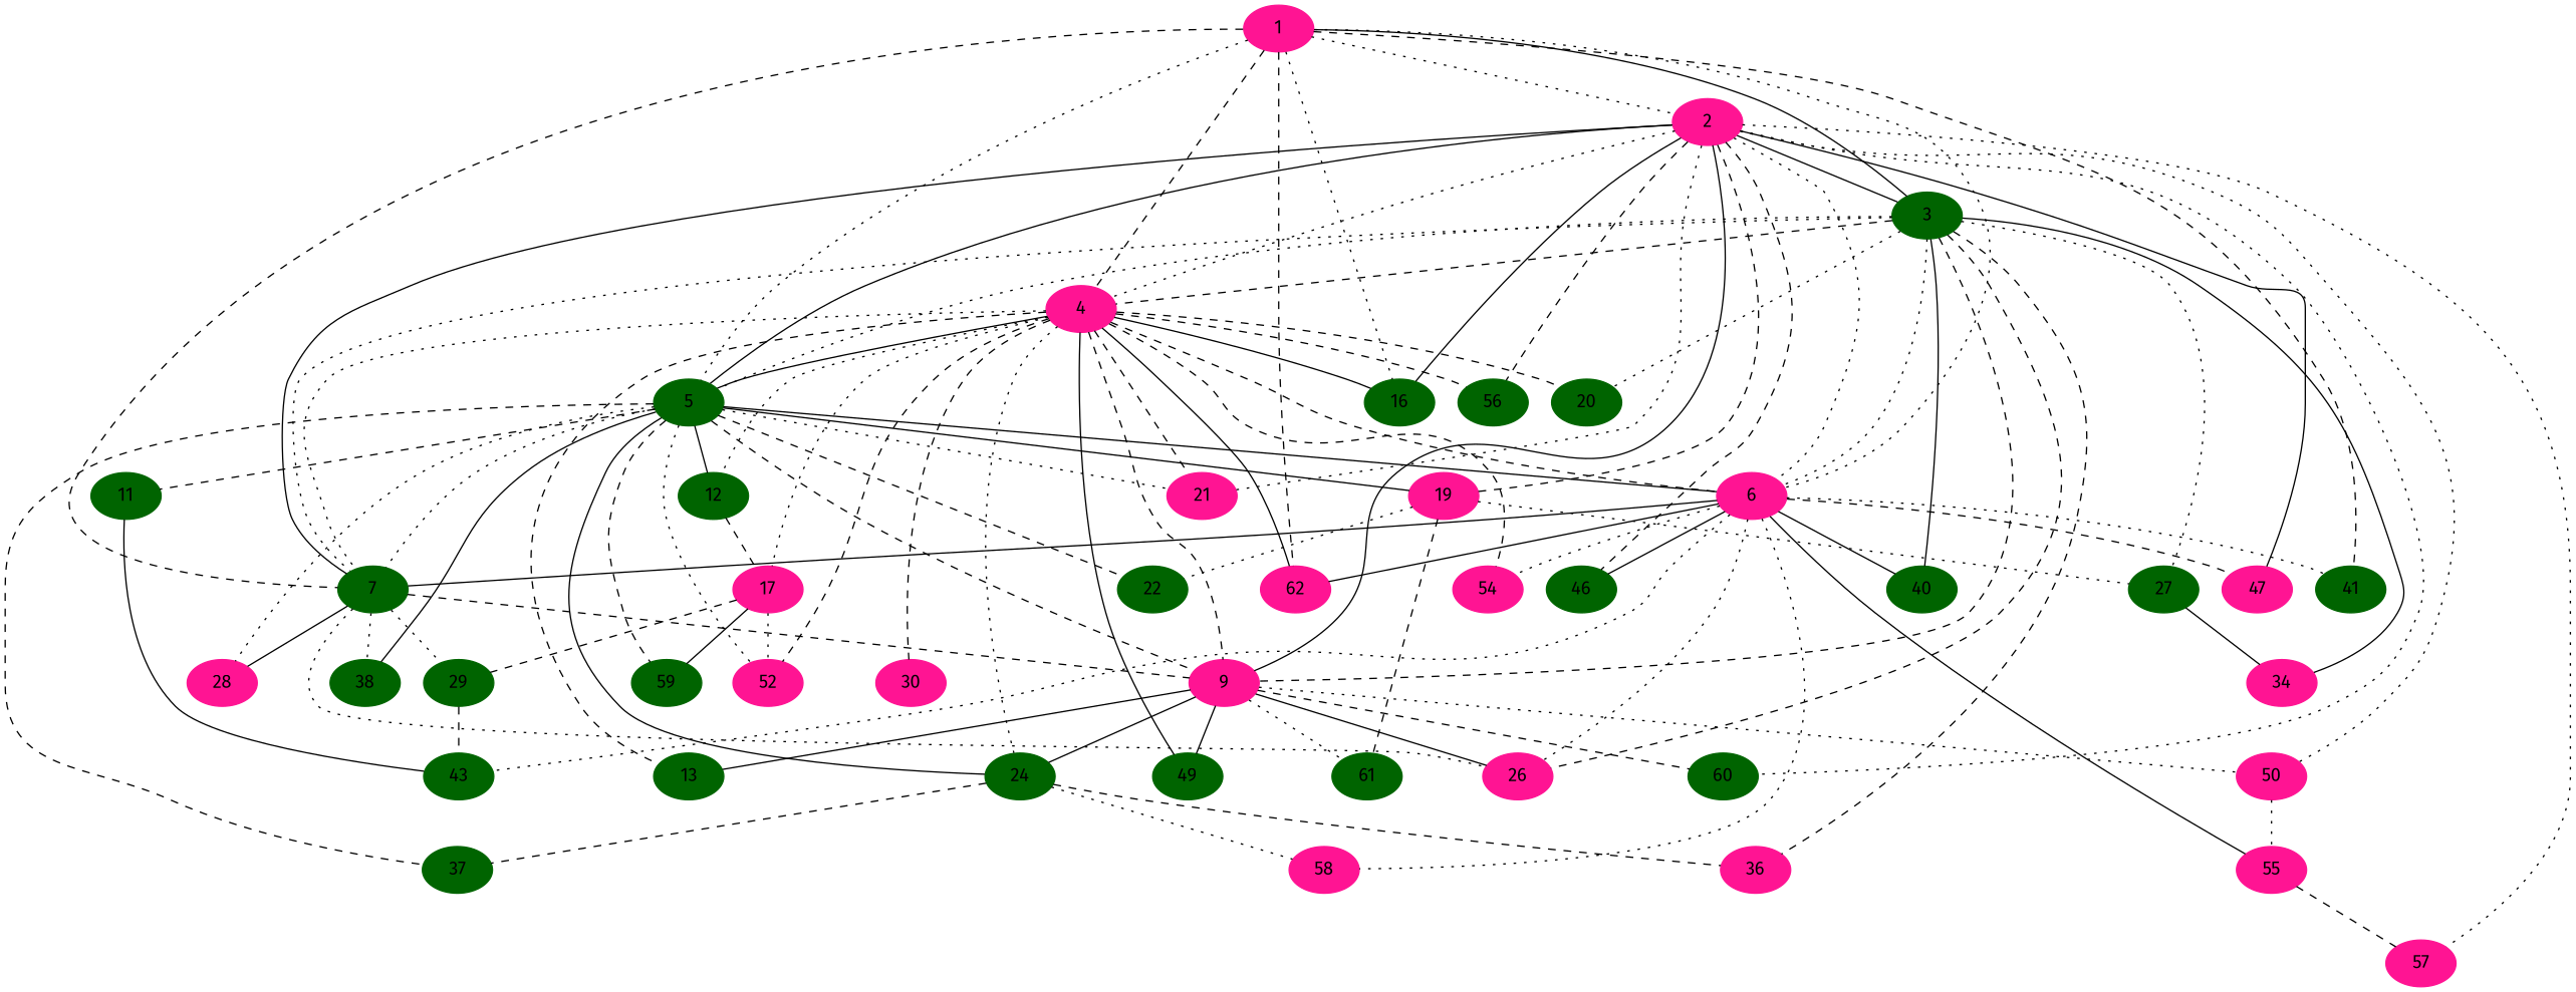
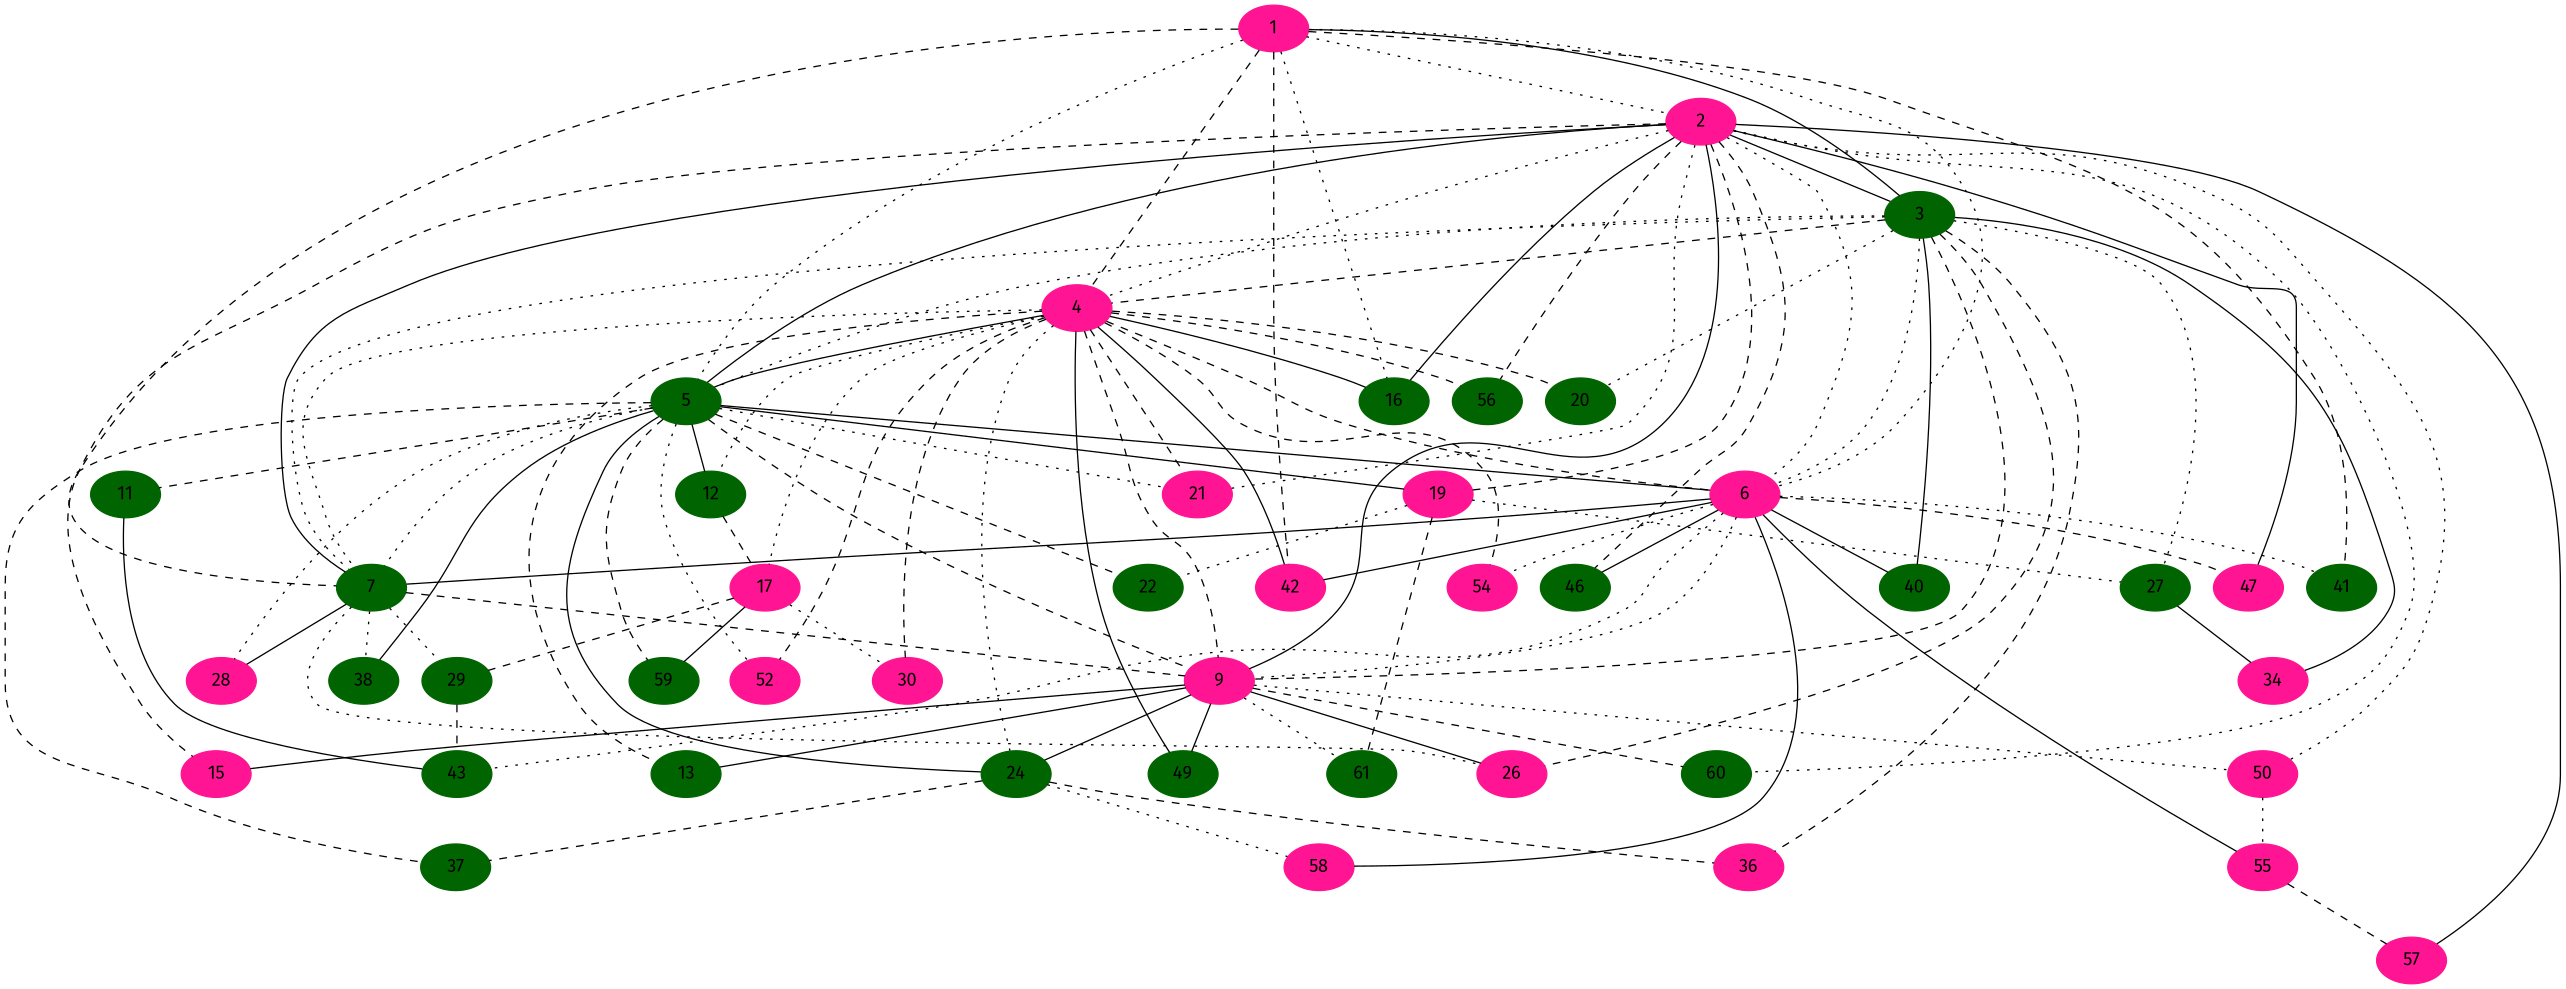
  graph {
    fontname="Fira Sans"
    node [color=darkgreen fontname="Fira Sans" style=filled]
    edge [fontname="Fira Sans" style=dotted]
    2 [color=deeppink super="+32"]
    3 [super="+14"]
    4 [color=deeppink super="+8"]
    5 [super="+10"]
    6 [color=deeppink super="+18"]
    7 [super="+23"]
    9 [color=deeppink super="+35"]
    16 [super="+62"]
+   15 [color=deeppink]
    19 [color=deeppink super="+25"]
    21 [color=deeppink super="+45"]
    46
    47 [color=deeppink]
    50 [color=deeppink]
    56
    57 [color=deeppink]
    60
    1 [color=deeppink]
    41
-   42 [color=deeppink super="+51" label=62]
+   42 [color=deeppink super="+51"]
    20
    26 [color=deeppink super="+53"]
    27
    34 [color=deeppink]
    36 [color=deeppink]
    40
    12
    13
    17 [color=deeppink super="+48"]
    24 [super="+39"]
    30 [color=deeppink super="+33"]
    49
    52 [color=deeppink]
    54 [color=deeppink]
    11 [super="+44"]
    22 [super="+31"]
    28 [color=deeppink]
    37
    38
    59
    43
    55 [color=deeppink]
    58 [color=deeppink]
    29
    61
    2 -- 3 [style=solid]
    2 -- 4 [weight=2]
    2 -- 5 [style=solid weight=2]
    2 -- 6
    2 -- 7 [style=solid]
    2 -- 9 [style=solid weight=2]
    2 -- 16 [style=solid]
+   2 -- 15 [style=dashed]
    2 -- 19 [style=dashed weight=2]
    2 -- 21
    2 -- 46 [style=dashed]
    2 -- 47 [style=solid]
    2 -- 50
    2 -- 56 [style=dashed]
-   2 -- 57
+   2 -- 57 [style=solid]
    2 -- 60
    3 -- 4 [style=dashed weight=2]
    3 -- 5 [weight=3]
    3 -- 6
    3 -- 7
    3 -- 9 [style=dashed]
    3 -- 20
    3 -- 26 [style=dashed]
    3 -- 27
    3 -- 34 [style=solid]
    3 -- 36 [style=dashed]
    3 -- 40 [style=solid]
    4 -- 5 [style=solid weight=4]
    4 -- 6 [style=dashed weight=3]
    4 -- 7 [weight=2]
    4 -- 9 [style=dashed weight=2]
    4 -- 16 [style=solid]
    4 -- 21 [style=dashed]
    4 -- 56 [style=dashed]
    4 -- 42 [style=solid]
    4 -- 20 [style=dashed]
    4 -- 12
    4 -- 13 [style=dashed]
    4 -- 17 [weight=2]
    4 -- 24
    4 -- 30 [style=dashed weight=2]
    4 -- 49 [style=solid]
    4 -- 52 [style=dashed]
    4 -- 54 [style=dashed]
    5 -- 6 [style=solid weight=2]
    5 -- 7 [weight=3]
    5 -- 9 [style=dashed weight=2]
    5 -- 19 [style=solid]
    5 -- 21
    5 -- 12 [style=solid]
    5 -- 24 [style=solid]
    5 -- 52
    5 -- 11 [style=dashed]
    5 -- 22 [style=dashed weight=2]
    5 -- 28
    5 -- 37 [style=dashed]
    5 -- 38 [style=solid]
    5 -- 59 [style=dashed]
    6 -- 7 [style=solid]
-   6 -- 26
+   6 -- 9
    6 -- 46 [style=solid]
    6 -- 47 [style=dashed]
    6 -- 41
    6 -- 42 [style=solid]
    6 -- 40 [style=solid]
    6 -- 54
    6 -- 43
    6 -- 55 [style=solid]
-   6 -- 58
+   6 -- 58 [style=solid]
    7 -- 9 [style=dashed]
    7 -- 26
    7 -- 28 [style=solid]
    7 -- 38
    7 -- 29
+   9 -- 15 [style=solid]
    9 -- 50
    9 -- 60 [style=dashed]
    9 -- 26 [style=solid]
    9 -- 13 [style=solid]
    9 -- 24 [style=solid]
    9 -- 49 [style=solid]
    9 -- 61
    19 -- 27
    19 -- 22
    19 -- 61 [style=dashed]
    50 -- 55
    1 -- 2
    1 -- 3 [style=solid]
    1 -- 4 [style=dashed weight=2]
    1 -- 5 [weight=2]
    1 -- 6
    1 -- 7 [style=dashed]
    1 -- 16
    1 -- 41 [style=dashed]
    1 -- 42 [style=dashed]
    27 -- 34 [style=solid]
    12 -- 17 [style=dashed]
-   17 -- 52
+   17 -- 30
    17 -- 59 [style=solid]
    17 -- 29 [style=dashed]
    24 -- 36 [style=dashed]
    24 -- 37 [style=dashed]
    24 -- 58
    11 -- 43 [style=solid]
    55 -- 57 [style=dashed]
    29 -- 43 [style=dashed]
  }
